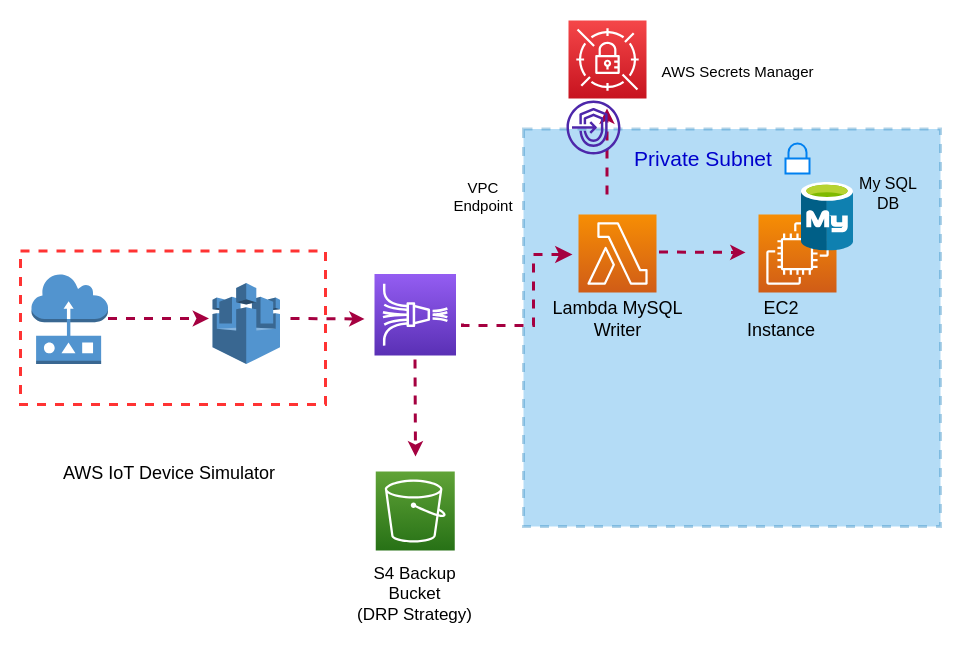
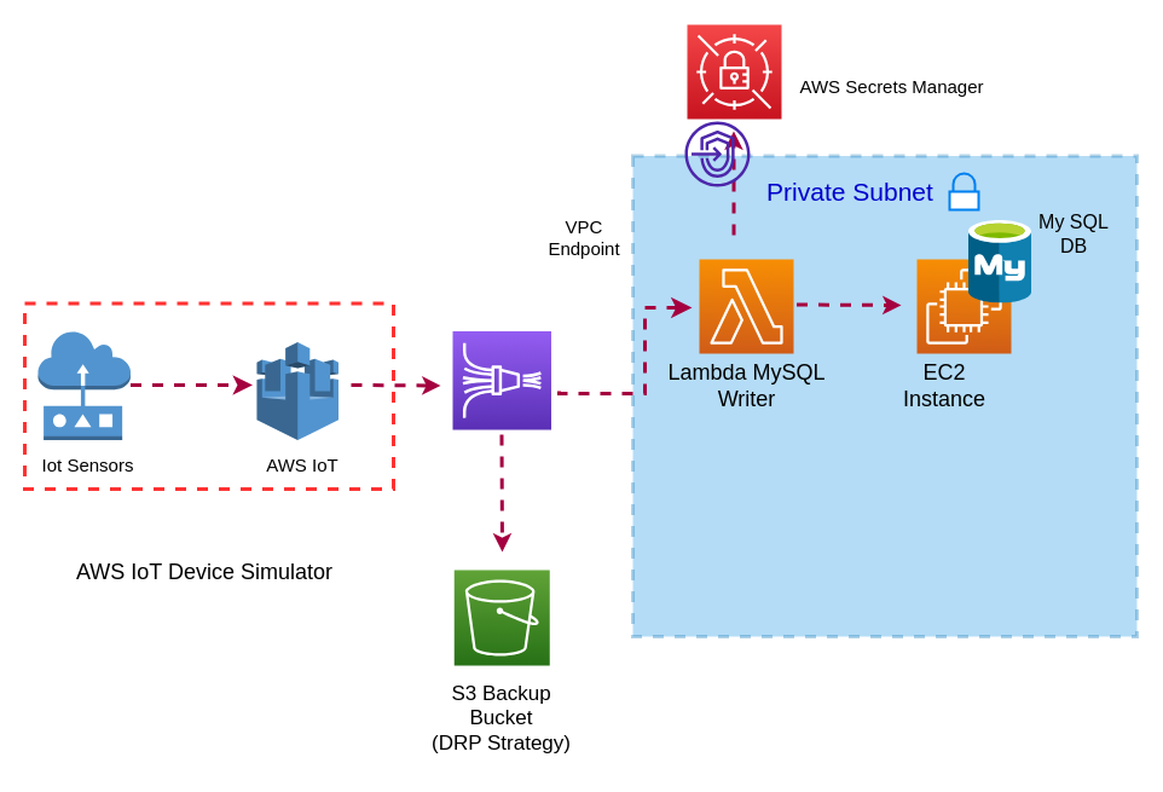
  <mxCell id="0" />
  <mxCell id="1" parent="0" />
  <mxCell id="2" value="" style="outlineConnect=0;dashed=0;verticalLabelPosition=bottom;verticalAlign=top;align=center;html=1;shape=mxgraph.aws3.sensor;fillColor=#5294CF;gradientColor=none;" vertex="1" parent="1"><mxGeometry x="31" y="273.5" width="76.5" height="90" as="geometry" /></mxCell>
  <mxCell id="3" value="" style="outlineConnect=0;dashed=0;verticalLabelPosition=bottom;verticalAlign=top;align=center;html=1;shape=mxgraph.aws3.aws_iot;fillColor=#5294CF;gradientColor=none;" vertex="1" parent="1"><mxGeometry x="212" y="282.5" width="67.5" height="81" as="geometry" /></mxCell>
  <mxCell id="4" value="" style="endArrow=classic;html=1;rounded=0;dashed=1;endSize=7;strokeColor=#A50040;fillColor=#d80073;strokeWidth=3;" edge="1" parent="1"><mxGeometry width="50" height="50" relative="1" as="geometry"><mxPoint x="107.5" y="318.005" as="sourcePoint" /><mxPoint x="208.5" y="318" as="targetPoint" /></mxGeometry></mxCell>
  <mxCell id="5" value="" style="rounded=0;whiteSpace=wrap;html=1;fillColor=none;dashed=1;strokeColor=#FF3333;perimeterSpacing=12;strokeWidth=3;" vertex="1" parent="1"><mxGeometry x="20" y="250.5" width="305" height="153.5" as="geometry" /></mxCell>
  <mxCell id="6" value="&lt;font color=&quot;#000000&quot; style=&quot;font-size: 18px;&quot;&gt;AWS IoT Device Simulator&lt;/font&gt;" style="text;html=1;strokeColor=none;fillColor=none;align=center;verticalAlign=middle;whiteSpace=wrap;rounded=0;" vertex="1" parent="1"><mxGeometry x="57.5" y="458" width="222" height="30" as="geometry" /></mxCell>
  <mxCell id="7" value="" style="rounded=0;whiteSpace=wrap;html=1;fillColor=#098BE2;fontColor=#ffffff;strokeColor=#006EAF;strokeWidth=3;dashed=1;opacity=30;" vertex="1" parent="1"><mxGeometry x="523" y="128.5" width="417" height="397.5" as="geometry" /></mxCell>
  <mxCell id="8" value="" style="sketch=0;points=[[0,0,0],[0.25,0,0],[0.5,0,0],[0.75,0,0],[1,0,0],[0,1,0],[0.25,1,0],[0.5,1,0],[0.75,1,0],[1,1,0],[0,0.25,0],[0,0.5,0],[0,0.75,0],[1,0.25,0],[1,0.5,0],[1,0.75,0]];outlineConnect=0;fontColor=#232F3E;gradientColor=#945DF2;gradientDirection=north;fillColor=#5A30B5;strokeColor=#ffffff;dashed=0;verticalLabelPosition=bottom;verticalAlign=top;align=center;html=1;fontSize=12;fontStyle=0;aspect=fixed;shape=mxgraph.aws4.resourceIcon;resIcon=mxgraph.aws4.kinesis_data_firehose;" vertex="1" parent="1"><mxGeometry x="374" y="273.5" width="81.5" height="81.5" as="geometry" /></mxCell>
  <mxCell id="9" value="" style="endArrow=classic;html=1;rounded=0;fillColor=#d80073;strokeColor=#A50040;dashed=1;strokeWidth=3;" edge="1" parent="1"><mxGeometry width="50" height="50" relative="1" as="geometry"><mxPoint x="290" y="318" as="sourcePoint" /><mxPoint x="364" y="318.5" as="targetPoint" /></mxGeometry></mxCell>
  <mxCell id="10" value="" style="endArrow=classic;html=1;rounded=0;strokeColor=#A50040;fillColor=#d80073;dashed=1;strokeWidth=3;" edge="1" parent="1"><mxGeometry width="50" height="50" relative="1" as="geometry"><mxPoint x="414.5" y="359" as="sourcePoint" /><mxPoint x="415" y="456" as="targetPoint" /></mxGeometry></mxCell>
  <mxCell id="11" value="" style="sketch=0;points=[[0,0,0],[0.25,0,0],[0.5,0,0],[0.75,0,0],[1,0,0],[0,1,0],[0.25,1,0],[0.5,1,0],[0.75,1,0],[1,1,0],[0,0.25,0],[0,0.5,0],[0,0.75,0],[1,0.25,0],[1,0.5,0],[1,0.75,0]];outlineConnect=0;fontColor=#232F3E;gradientColor=#60A337;gradientDirection=north;fillColor=#277116;strokeColor=#ffffff;dashed=0;verticalLabelPosition=bottom;verticalAlign=top;align=center;html=1;fontSize=12;fontStyle=0;aspect=fixed;shape=mxgraph.aws4.resourceIcon;resIcon=mxgraph.aws4.s3;" vertex="1" parent="1"><mxGeometry x="375.25" y="471" width="79" height="79" as="geometry" /></mxCell>
  <mxCell id="12" value="" style="endArrow=classic;html=1;rounded=0;strokeColor=#A50040;fillColor=#d80073;dashed=1;strokeWidth=3;" edge="1" parent="1"><mxGeometry width="50" height="50" relative="1" as="geometry"><mxPoint x="658.5" y="251.5" as="sourcePoint" /><mxPoint x="745" y="252" as="targetPoint" /></mxGeometry></mxCell>
  <mxCell id="13" value="&lt;font color=&quot;#0000cc&quot; style=&quot;font-size: 21px;&quot;&gt;Private Subnet&lt;/font&gt;" style="text;html=1;strokeColor=none;fillColor=none;align=center;verticalAlign=middle;whiteSpace=wrap;rounded=0;" vertex="1" parent="1"><mxGeometry x="622" y="135.5" width="162" height="45" as="geometry" /></mxCell>
  <mxCell id="14" value="" style="html=1;verticalLabelPosition=bottom;align=center;labelBackgroundColor=#ffffff;verticalAlign=top;strokeWidth=2;strokeColor=#0080F0;shadow=0;dashed=0;shape=mxgraph.ios7.icons.locked;" vertex="1" parent="1"><mxGeometry x="785" y="143" width="24" height="30" as="geometry" /></mxCell>
  <mxCell id="15" value="" style="sketch=0;points=[[0,0,0],[0.25,0,0],[0.5,0,0],[0.75,0,0],[1,0,0],[0,1,0],[0.25,1,0],[0.5,1,0],[0.75,1,0],[1,1,0],[0,0.25,0],[0,0.5,0],[0,0.75,0],[1,0.25,0],[1,0.5,0],[1,0.75,0]];outlineConnect=0;fontColor=#232F3E;gradientColor=#F54749;gradientDirection=north;fillColor=#C7131F;strokeColor=#ffffff;dashed=0;verticalLabelPosition=bottom;verticalAlign=top;align=center;html=1;fontSize=12;fontStyle=0;aspect=fixed;shape=mxgraph.aws4.resourceIcon;resIcon=mxgraph.aws4.secrets_manager;" vertex="1" parent="1"><mxGeometry x="568" y="20" width="78" height="78" as="geometry" /></mxCell>
  <mxCell id="16" value="" style="sketch=0;points=[[0,0,0],[0.25,0,0],[0.5,0,0],[0.75,0,0],[1,0,0],[0,1,0],[0.25,1,0],[0.5,1,0],[0.75,1,0],[1,1,0],[0,0.25,0],[0,0.5,0],[0,0.75,0],[1,0.25,0],[1,0.5,0],[1,0.75,0]];outlineConnect=0;fontColor=#232F3E;gradientColor=#F78E04;gradientDirection=north;fillColor=#D05C17;strokeColor=#ffffff;dashed=0;verticalLabelPosition=bottom;verticalAlign=top;align=center;html=1;fontSize=12;fontStyle=0;aspect=fixed;shape=mxgraph.aws4.resourceIcon;resIcon=mxgraph.aws4.lambda;" vertex="1" parent="1"><mxGeometry x="578" y="214" width="78" height="78" as="geometry" /></mxCell>
  <mxCell id="17" value="" style="endArrow=classic;html=1;rounded=0;strokeColor=#A50040;fillColor=#d80073;dashed=1;strokeWidth=3;" edge="1" parent="1"><mxGeometry width="50" height="50" relative="1" as="geometry"><mxPoint x="606.5" y="194" as="sourcePoint" /><mxPoint x="606.5" y="108" as="targetPoint" /></mxGeometry></mxCell>
  <mxCell id="18" value="" style="sketch=0;points=[[0,0,0],[0.25,0,0],[0.5,0,0],[0.75,0,0],[1,0,0],[0,1,0],[0.25,1,0],[0.5,1,0],[0.75,1,0],[1,1,0],[0,0.25,0],[0,0.5,0],[0,0.75,0],[1,0.25,0],[1,0.5,0],[1,0.75,0]];outlineConnect=0;fontColor=#232F3E;gradientColor=#F78E04;gradientDirection=north;fillColor=#D05C17;strokeColor=#ffffff;dashed=0;verticalLabelPosition=bottom;verticalAlign=top;align=center;html=1;fontSize=12;fontStyle=0;aspect=fixed;shape=mxgraph.aws4.resourceIcon;resIcon=mxgraph.aws4.ec2;" vertex="1" parent="1"><mxGeometry x="758" y="214" width="78" height="78" as="geometry" /></mxCell>
  <mxCell id="19" value="" style="image;sketch=0;aspect=fixed;html=1;points=[];align=center;fontSize=12;image=img/lib/mscae/Azure_Database_for_MySQL_servers.svg;" vertex="1" parent="1"><mxGeometry x="801" y="182.08" width="52" height="68.42" as="geometry" /></mxCell>
  <mxCell id="20" value="&lt;font style=&quot;font-size: 18px;&quot; color=&quot;#000000&quot;&gt;EC2 Instance&lt;/font&gt;" style="text;html=1;strokeColor=none;fillColor=none;align=center;verticalAlign=middle;whiteSpace=wrap;rounded=0;strokeWidth=1;" vertex="1" parent="1"><mxGeometry x="741" y="303.5" width="80" height="30" as="geometry" /></mxCell>
  <mxCell id="21" value="&lt;font style=&quot;font-size: 16px;&quot; color=&quot;#000000&quot;&gt;My SQL DB&lt;/font&gt;" style="text;html=1;strokeColor=none;fillColor=none;align=center;verticalAlign=middle;whiteSpace=wrap;rounded=0;" vertex="1" parent="1"><mxGeometry x="858" y="178" width="60" height="30" as="geometry" /></mxCell>
- <mxCell id="22" value="&lt;font style=&quot;font-size: 17px;&quot; color=&quot;#000000&quot;&gt;S4 Backup Bucket &lt;br&gt;(DRP Strategy)&lt;/font&gt;" style="text;html=1;strokeColor=none;fillColor=none;align=center;verticalAlign=middle;whiteSpace=wrap;rounded=0;" vertex="1" parent="1"><mxGeometry x="348.37" y="554" width="132.75" height="79" as="geometry" /></mxCell>
+ <mxCell id="22" value="&lt;font style=&quot;font-size: 17px;&quot; color=&quot;#000000&quot;&gt;S3 Backup Bucket &lt;br&gt;(DRP Strategy)&lt;/font&gt;" style="text;html=1;strokeColor=none;fillColor=none;align=center;verticalAlign=middle;whiteSpace=wrap;rounded=0;" vertex="1" parent="1"><mxGeometry x="348.37" y="554" width="132.75" height="79" as="geometry" /></mxCell>
  <mxCell id="23" value="&lt;font style=&quot;font-size: 15px;&quot; color=&quot;#000000&quot;&gt;AWS Secrets Manager&lt;/font&gt;" style="text;html=1;align=center;verticalAlign=middle;resizable=0;points=[];autosize=1;strokeColor=none;fillColor=none;" vertex="1" parent="1"><mxGeometry x="652" y="56" width="170" height="30" as="geometry" /></mxCell>
  <mxCell id="24" value="" style="edgeStyle=segmentEdgeStyle;endArrow=classic;html=1;curved=0;rounded=0;endSize=8;startSize=8;sourcePerimeterSpacing=0;targetPerimeterSpacing=0;fillColor=#d80073;strokeColor=#A50040;dashed=1;strokeWidth=3;" edge="1" parent="1"><mxGeometry width="100" relative="1" as="geometry"><mxPoint x="462" y="323" as="sourcePoint" /><mxPoint x="572" y="254" as="targetPoint" /><Array as="points"><mxPoint x="462" y="325" /><mxPoint x="533" y="325" /><mxPoint x="533" y="254" /></Array></mxGeometry></mxCell>
  <mxCell id="25" value="&lt;font style=&quot;font-size: 18px;&quot; color=&quot;#000000&quot;&gt;Lambda MySQL &lt;br&gt;Writer&lt;/font&gt;" style="text;html=1;align=center;verticalAlign=middle;resizable=0;points=[];autosize=1;strokeColor=none;fillColor=none;" vertex="1" parent="1"><mxGeometry x="543" y="291" width="148" height="55" as="geometry" /></mxCell>
+ <mxCell id="26" value="&lt;font style=&quot;font-size: 15px;&quot; color=&quot;#000000&quot;&gt;Iot Sensors&lt;/font&gt;" style="text;html=1;strokeColor=none;fillColor=none;align=center;verticalAlign=middle;whiteSpace=wrap;rounded=0;" vertex="1" parent="1"><mxGeometry x="29" y="369" width="87" height="30" as="geometry" /></mxCell>
+ <mxCell id="27" value="&lt;font style=&quot;font-size: 15px;&quot; color=&quot;#000000&quot;&gt;AWS IoT&lt;/font&gt;" style="text;html=1;strokeColor=none;fillColor=none;align=center;verticalAlign=middle;whiteSpace=wrap;rounded=0;" vertex="1" parent="1"><mxGeometry x="212" y="369" width="75.5" height="30" as="geometry" /></mxCell>
  <mxCell id="28" value="" style="sketch=0;outlineConnect=0;fontColor=#232F3E;gradientColor=none;fillColor=#4D27AA;strokeColor=none;dashed=0;verticalLabelPosition=bottom;verticalAlign=top;align=center;html=1;fontSize=12;fontStyle=0;aspect=fixed;pointerEvents=1;shape=mxgraph.aws4.endpoints;" vertex="1" parent="1"><mxGeometry x="566" y="100" width="54" height="54" as="geometry" /></mxCell>
  <mxCell id="29" value="&lt;font style=&quot;font-size: 15px;&quot; color=&quot;#000000&quot;&gt;VPC Endpoint&lt;/font&gt;" style="text;html=1;strokeColor=none;fillColor=none;align=center;verticalAlign=middle;whiteSpace=wrap;rounded=0;" vertex="1" parent="1"><mxGeometry x="453" y="181" width="60" height="30" as="geometry" /></mxCell>
